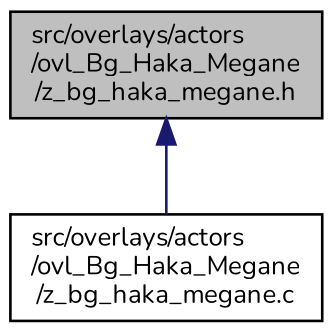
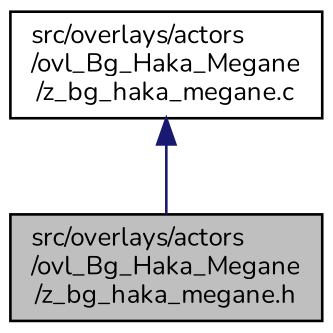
  digraph {
    fontname=Nunito
    node [color=black fontname=Nunito fontsize=10 shape=record style=filled]
    n1 [fillcolor=grey75 fontcolor=black height=0.2 label="src/overlays/actors\l/ovl_Bg_Haka_Megane\l/z_bg_haka_megane.h" width=0.4]
    n2 [fillcolor=white height=0.2 label="src/overlays/actors\l/ovl_Bg_Haka_Megane\l/z_bg_haka_megane.c" width=0.4]
-   n1 -> n2 [color=midnightblue dir=back fontname=Nunito fontsize=10 labelfontname=Helvetica labelfontsize=10 style=solid]
+   n2 -> n1 [color=midnightblue dir=back fontname=Nunito fontsize=10 labelfontname=Helvetica labelfontsize=10 style=solid]
  }
